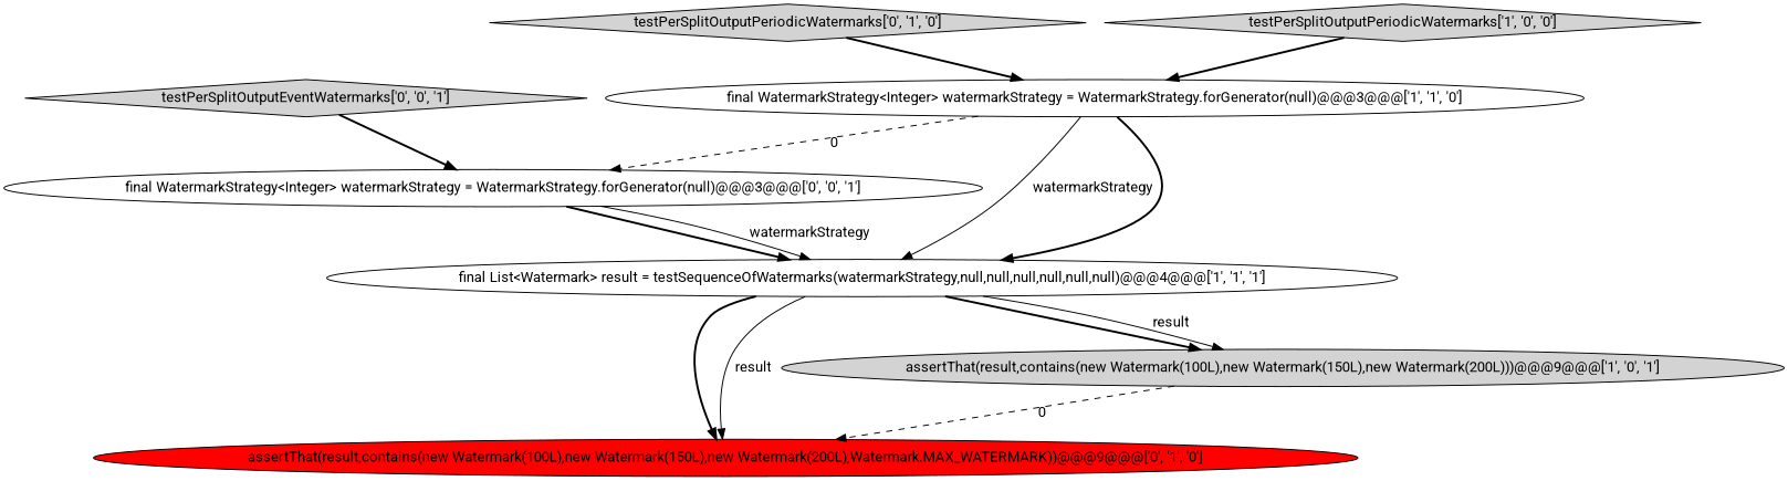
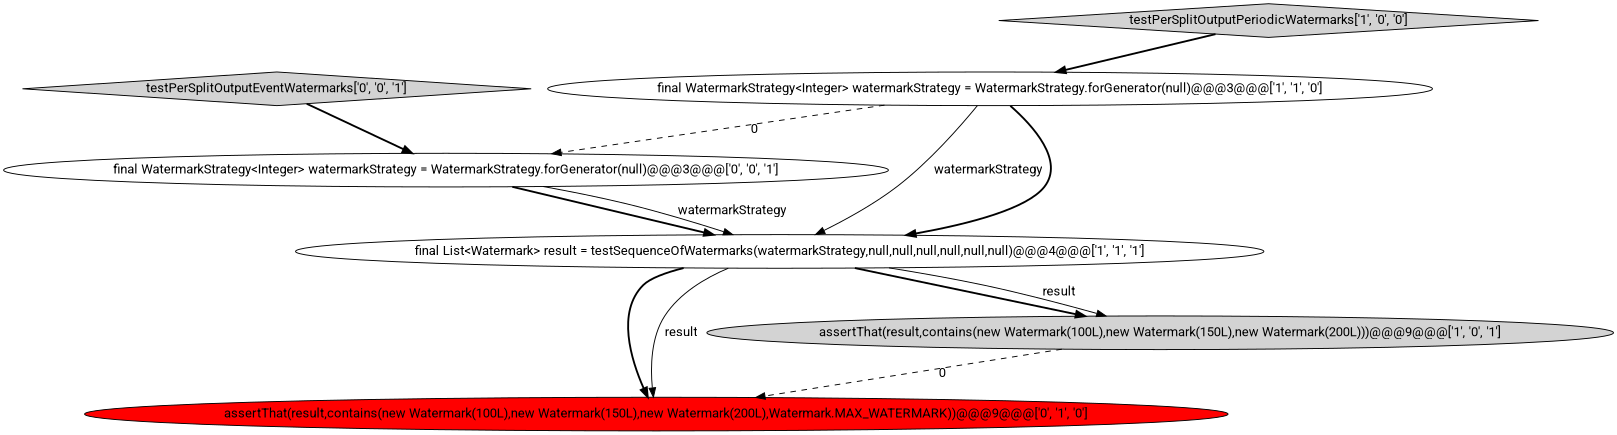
  digraph {
    fontname=Roboto
    node [fillcolor=lightgray shape=ellipse style=filled fontname=Roboto]
    edge [style=bold fontname=Roboto]
    n1 [fillcolor=white label="final WatermarkStrategy<Integer> watermarkStrategy = WatermarkStrategy.forGenerator(null)@@@3@@@['1', '1', '0']"]
    n2 [fillcolor=white label="final WatermarkStrategy<Integer> watermarkStrategy = WatermarkStrategy.forGenerator(null)@@@3@@@['0', '0', '1']"]
    n3 [fillcolor=white label="final List<Watermark> result = testSequenceOfWatermarks(watermarkStrategy,null,null,null,null,null,null)@@@4@@@['1', '1', '1']"]
-   n4 [label="testPerSplitOutputPeriodicWatermarks['0', '1', '0']" shape=diamond]
    n5 [fillcolor=red label="assertThat(result,contains(new Watermark(100L),new Watermark(150L),new Watermark(200L),Watermark.MAX_WATERMARK))@@@9@@@['0', '1', '0']"]
    n6 [label="testPerSplitOutputEventWatermarks['0', '0', '1']" shape=diamond]
    n7 [label="testPerSplitOutputPeriodicWatermarks['1', '0', '0']" shape=diamond]
    n8 [label="assertThat(result,contains(new Watermark(100L),new Watermark(150L),new Watermark(200L)))@@@9@@@['1', '0', '1']"]
    n1 -> n2 [label=0 style=dashed]
    n1 -> n3 [label=watermarkStrategy style=solid]
    n1 -> n3
    n2 -> n3
    n2 -> n3 [label=watermarkStrategy style=solid]
    n3 -> n5
    n3 -> n5 [label=result style=solid]
    n3 -> n8
    n3 -> n8 [label=result style=solid]
-   n4 -> n1
    n6 -> n2
    n7 -> n1
    n8 -> n5 [label=0 style=dashed]
  }
